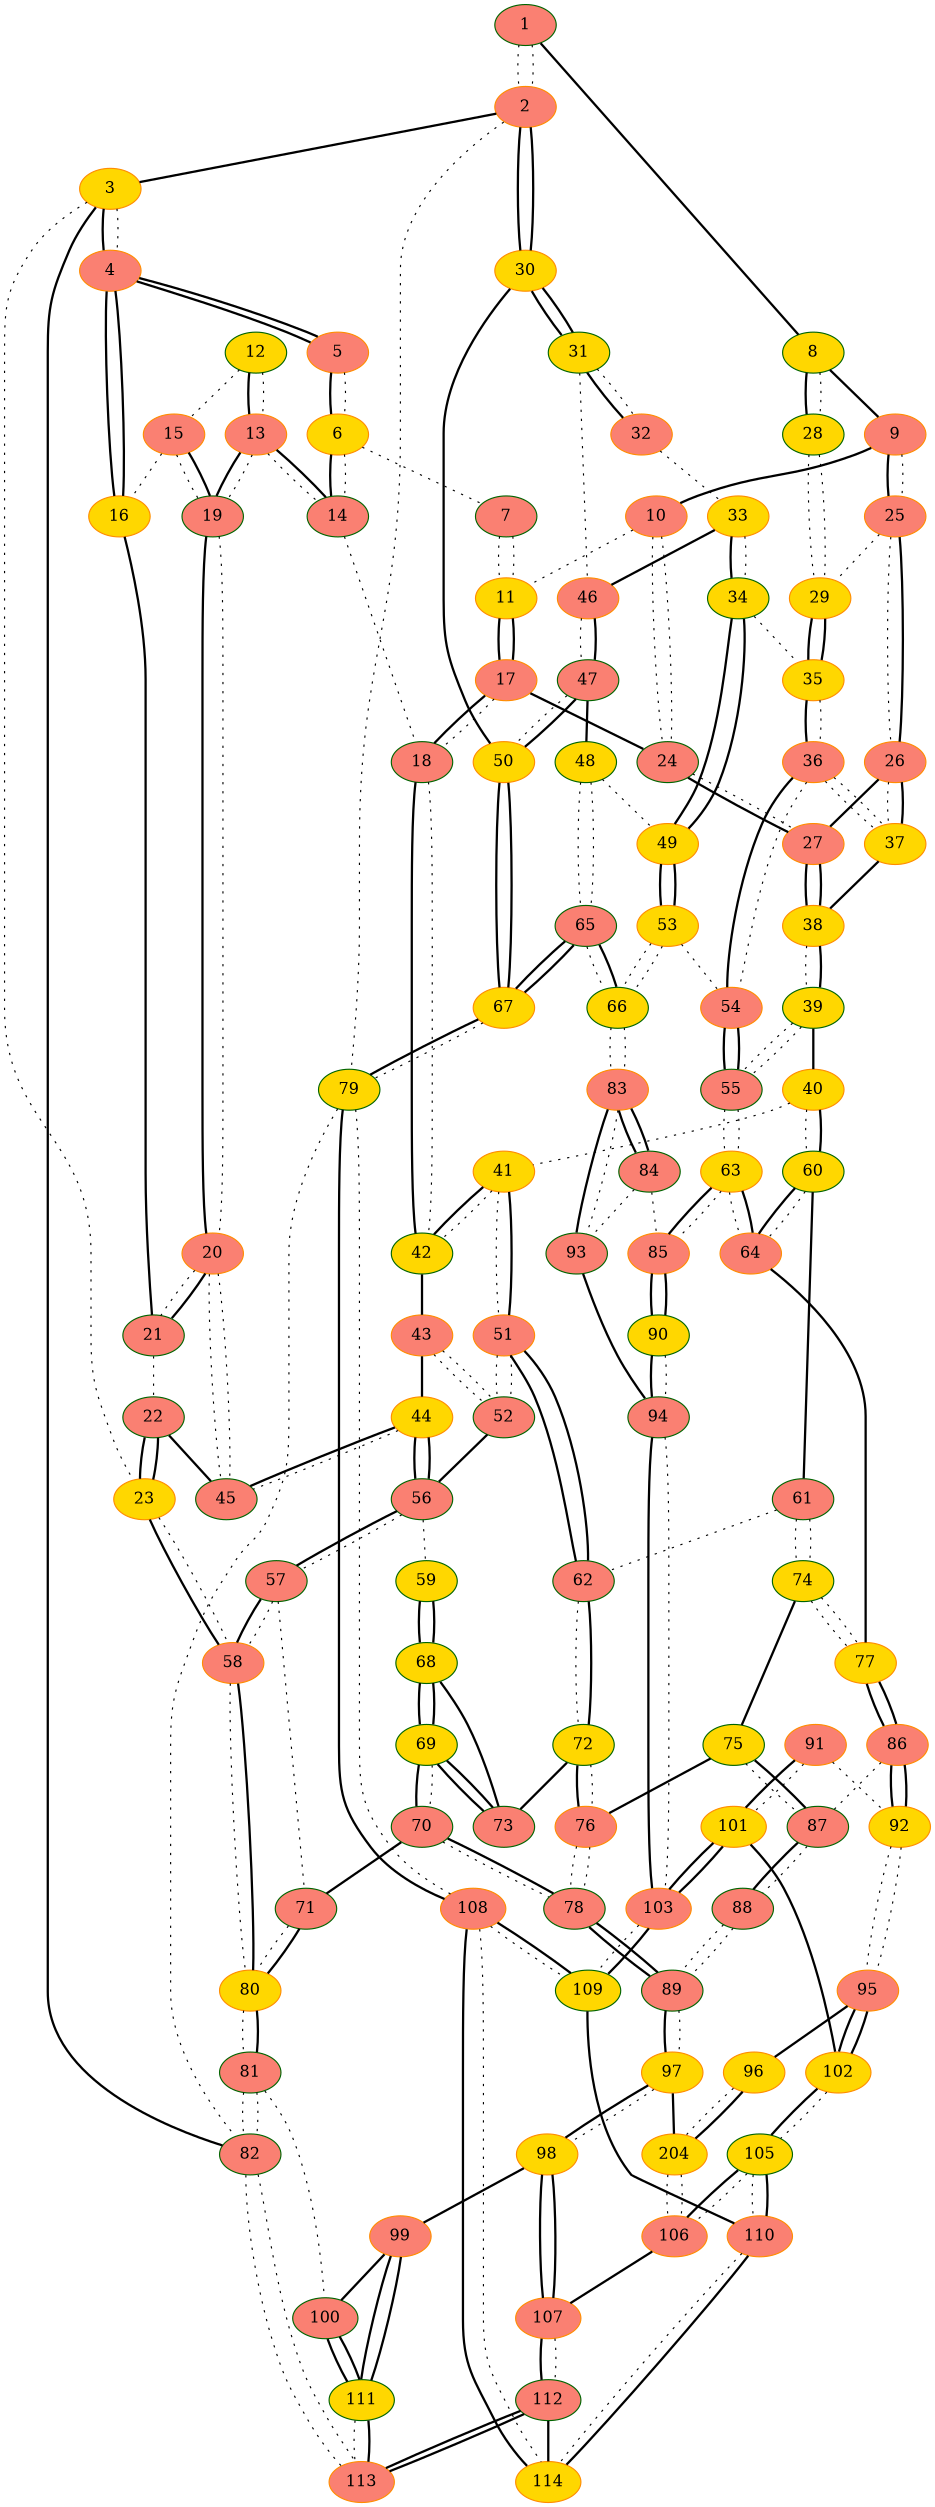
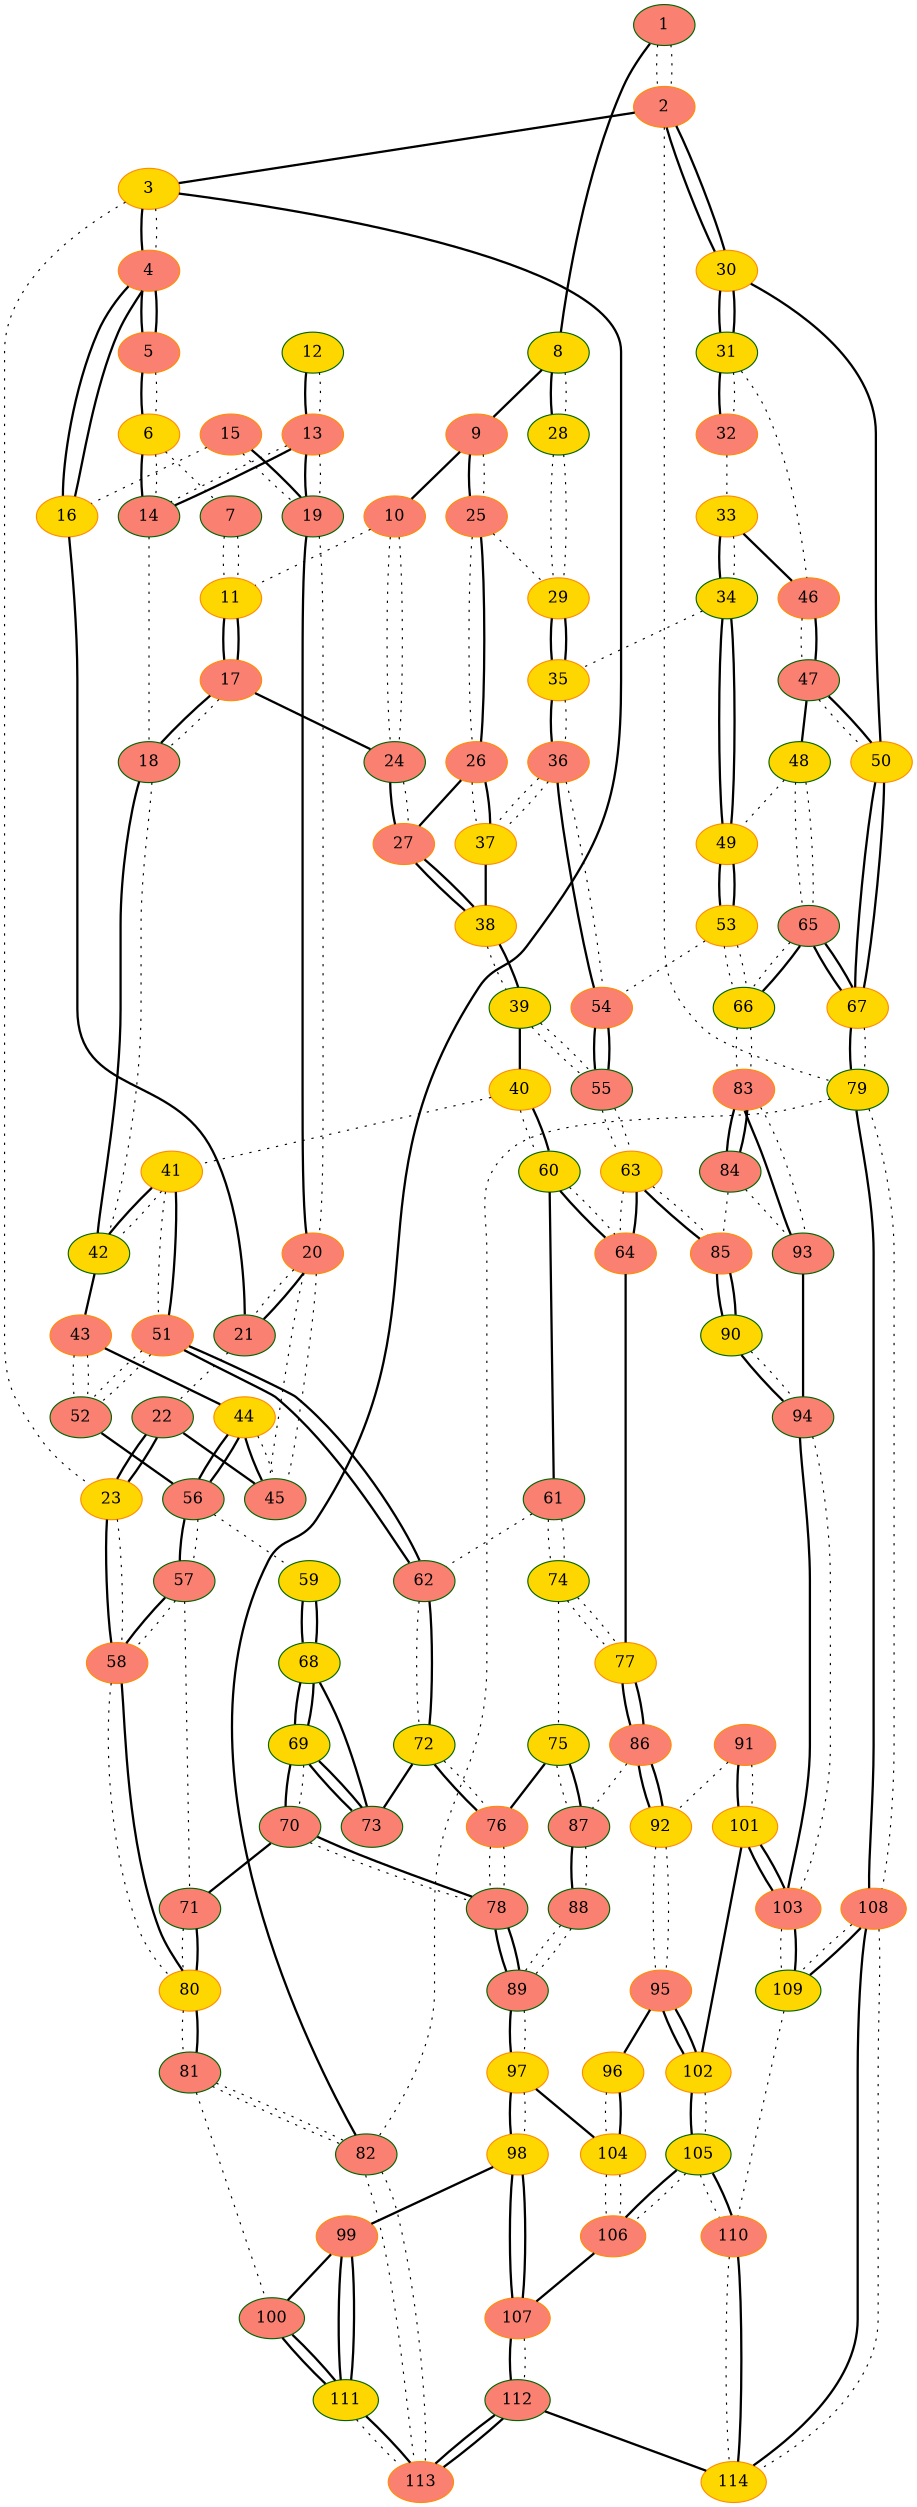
  graph {
    node [color=darkorange fillcolor=salmon style=filled]
    edge [style=bold]
    1 [color=darkgreen]
    2
    8 [color=darkgreen fillcolor=gold]
    3 [fillcolor=gold]
    30 [fillcolor=gold]
    79 [color=darkgreen fillcolor=gold]
    9
    28 [color=darkgreen fillcolor=gold]
    4
    23 [fillcolor=gold]
    82 [color=darkgreen]
    31 [color=darkgreen fillcolor=gold]
    50 [fillcolor=gold]
    108
    5
    16 [fillcolor=gold]
    58
    113
    6 [fillcolor=gold]
    21 [color=darkgreen]
    7 [color=darkgreen]
    14 [color=darkgreen]
    11 [fillcolor=gold]
    18 [color=darkgreen]
    17
    10
    25
    29 [fillcolor=gold]
    24 [color=darkgreen]
    26
    27
    12 [color=darkgreen fillcolor=gold]
    13
    15
    19 [color=darkgreen]
    20
    42 [color=darkgreen fillcolor=gold]
    22 [color=darkgreen]
    43
    45 [color=darkgreen]
    80 [fillcolor=gold]
    38 [fillcolor=gold]
    37 [fillcolor=gold]
    35 [fillcolor=gold]
    39 [color=darkgreen fillcolor=gold]
    33 [fillcolor=gold]
    32
    36
    46
    67 [fillcolor=gold]
    47 [color=darkgreen]
    34 [color=darkgreen fillcolor=gold]
    49 [fillcolor=gold]
    53 [fillcolor=gold]
    54
    55 [color=darkgreen]
    40 [fillcolor=gold]
    41 [fillcolor=gold]
    60 [color=darkgreen fillcolor=gold]
    63 [fillcolor=gold]
    51
    61 [color=darkgreen]
    64
    52 [color=darkgreen]
    62 [color=darkgreen]
    44 [fillcolor=gold]
    56 [color=darkgreen]
    59 [color=darkgreen fillcolor=gold]
    57 [color=darkgreen]
    48 [color=darkgreen fillcolor=gold]
    65 [color=darkgreen]
    66 [color=darkgreen fillcolor=gold]
    72 [color=darkgreen fillcolor=gold]
    68 [color=darkgreen fillcolor=gold]
    83
    85
    71 [color=darkgreen]
    81 [color=darkgreen]
    69 [color=darkgreen fillcolor=gold]
    73 [color=darkgreen]
    74 [color=darkgreen fillcolor=gold]
    77 [fillcolor=gold]
    75 [color=darkgreen fillcolor=gold]
    76
    90 [color=darkgreen fillcolor=gold]
    86
    84 [color=darkgreen]
    93 [color=darkgreen]
    70 [color=darkgreen]
    78 [color=darkgreen]
    89 [color=darkgreen]
    87 [color=darkgreen]
    88 [color=darkgreen]
    92 [fillcolor=gold]
    97 [fillcolor=gold]
    109 [color=darkgreen fillcolor=gold]
    114 [fillcolor=gold]
    100 [color=darkgreen]
    111 [color=darkgreen fillcolor=gold]
    94 [color=darkgreen]
    95
    96 [fillcolor=gold]
-   104 [fillcolor=gold label=204]
+   104 [fillcolor=gold]
    98 [fillcolor=gold]
    91
    101 [fillcolor=gold]
    103
    102 [fillcolor=gold]
    105 [color=darkgreen fillcolor=gold]
    106
    99
    107
    112 [color=darkgreen]
    110
    1 -- 2 [style=dotted]
    1 -- 2 [style=dotted]
    1 -- 8
    2 -- 3
    2 -- 30
    2 -- 30
    2 -- 79 [style=dotted]
    8 -- 9
    8 -- 28
    8 -- 28 [style=dotted]
    3 -- 4
    3 -- 4 [style=dotted]
    3 -- 23 [style=dotted]
    3 -- 82
    30 -- 31
    30 -- 31
    30 -- 50
    79 -- 82 [style=dotted]
    79 -- 108
    79 -- 108 [style=dotted]
    9 -- 10
    9 -- 25
    9 -- 25 [style=dotted]
    28 -- 29 [style=dotted]
    28 -- 29 [style=dotted]
    4 -- 5
    4 -- 5
    4 -- 16
    4 -- 16
    23 -- 58
    23 -- 58 [style=dotted]
    82 -- 113 [style=dotted]
    82 -- 113 [style=dotted]
    31 -- 32
    31 -- 32 [style=dotted]
    31 -- 46 [style=dotted]
    50 -- 67
    50 -- 67
    108 -- 109 [style=dotted]
    108 -- 109
    108 -- 114
    108 -- 114 [style=dotted]
    5 -- 6
    5 -- 6 [style=dotted]
    16 -- 21
    58 -- 80 [style=dotted]
    58 -- 80
    6 -- 7 [style=dotted]
    6 -- 14
    6 -- 14 [style=dotted]
    21 -- 22 [style=dotted]
    7 -- 11 [style=dotted]
    7 -- 11 [style=dotted]
    14 -- 18 [style=dotted]
    11 -- 17
    11 -- 17
    18 -- 42
    18 -- 42 [style=dotted]
    17 -- 18
    17 -- 18 [style=dotted]
    17 -- 24
    10 -- 11 [style=dotted]
    10 -- 24 [style=dotted]
    10 -- 24 [style=dotted]
    25 -- 29 [style=dotted]
    25 -- 26 [style=dotted]
    25 -- 26
    29 -- 35
    29 -- 35
    24 -- 27
    24 -- 27 [style=dotted]
    26 -- 27
    26 -- 37 [style=dotted]
    26 -- 37
    27 -- 38
    27 -- 38
    12 -- 13
    12 -- 13 [style=dotted]
-   12 -- 15 [style=dotted]
    13 -- 14 [style=dotted]
    13 -- 14
    13 -- 19
    13 -- 19 [style=dotted]
    15 -- 16 [style=dotted]
    15 -- 19 [style=dotted]
    15 -- 19
    19 -- 20
    19 -- 20 [style=dotted]
    20 -- 21 [style=dotted]
    20 -- 21
    20 -- 45 [style=dotted]
    20 -- 45 [style=dotted]
    42 -- 43
    22 -- 23
    22 -- 23
    22 -- 45
    43 -- 52 [style=dotted]
    43 -- 52 [style=dotted]
    43 -- 44
    80 -- 81 [style=dotted]
    80 -- 81
    38 -- 39 [style=dotted]
    38 -- 39
    37 -- 38
    35 -- 36
    35 -- 36 [style=dotted]
    39 -- 55 [style=dotted]
    39 -- 55 [style=dotted]
    39 -- 40
    33 -- 46
    33 -- 34
    33 -- 34 [style=dotted]
    32 -- 33 [style=dotted]
    36 -- 37 [style=dotted]
    36 -- 37 [style=dotted]
    36 -- 54
    36 -- 54 [style=dotted]
    46 -- 47 [style=dotted]
    46 -- 47
    67 -- 79
    67 -- 79 [style=dotted]
    47 -- 50 [style=dotted]
    47 -- 50
    47 -- 48
    34 -- 35 [style=dotted]
    34 -- 49
    34 -- 49
    49 -- 53
    49 -- 53
    53 -- 54 [style=dotted]
    53 -- 66 [style=dotted]
    53 -- 66 [style=dotted]
    54 -- 55
    54 -- 55
    55 -- 63 [style=dotted]
    55 -- 63 [style=dotted]
    40 -- 41 [style=dotted]
    40 -- 60 [style=dotted]
    40 -- 60
    41 -- 42
    41 -- 42 [style=dotted]
    41 -- 51 [style=dotted]
    41 -- 51
    60 -- 61
    60 -- 64
    60 -- 64 [style=dotted]
    63 -- 64 [style=dotted]
    63 -- 64
    63 -- 85
    63 -- 85 [style=dotted]
    51 -- 52 [style=dotted]
    51 -- 52 [style=dotted]
    51 -- 62
    51 -- 62
    61 -- 62 [style=dotted]
    61 -- 74 [style=dotted]
    61 -- 74 [style=dotted]
    64 -- 77
    52 -- 56
    62 -- 72 [style=dotted]
    62 -- 72
    44 -- 45
    44 -- 45 [style=dotted]
    44 -- 56
    44 -- 56
    56 -- 59 [style=dotted]
    56 -- 57
    56 -- 57 [style=dotted]
    59 -- 68
    59 -- 68
    57 -- 58
    57 -- 58 [style=dotted]
    57 -- 71 [style=dotted]
    48 -- 49 [style=dotted]
    48 -- 65 [style=dotted]
    48 -- 65 [style=dotted]
    65 -- 67
    65 -- 67
    65 -- 66 [style=dotted]
    65 -- 66
    66 -- 83 [style=dotted]
    66 -- 83 [style=dotted]
    72 -- 73
    72 -- 76
    72 -- 76 [style=dotted]
    68 -- 69
    68 -- 69
    68 -- 73
    83 -- 84
    83 -- 84
    83 -- 93
    83 -- 93 [style=dotted]
    85 -- 90
    85 -- 90
    71 -- 80 [style=dotted]
    71 -- 80
    81 -- 82 [style=dotted]
    81 -- 82 [style=dotted]
    81 -- 100 [style=dotted]
    69 -- 73
    69 -- 73
    69 -- 70
    69 -- 70 [style=dotted]
    74 -- 77 [style=dotted]
    74 -- 77 [style=dotted]
-   74 -- 75
+   74 -- 75 [style=dotted]
    77 -- 86
    77 -- 86
    75 -- 76
    75 -- 87 [style=dotted]
    75 -- 87
    76 -- 78 [style=dotted]
    76 -- 78 [style=dotted]
    90 -- 94
    90 -- 94 [style=dotted]
    86 -- 87 [style=dotted]
    86 -- 92
    86 -- 92
    84 -- 85 [style=dotted]
    84 -- 93 [style=dotted]
    93 -- 94
    70 -- 71
    70 -- 78 [style=dotted]
    70 -- 78
    78 -- 89
    78 -- 89
    89 -- 97
    89 -- 97 [style=dotted]
    87 -- 88
    87 -- 88 [style=dotted]
    88 -- 89 [style=dotted]
    88 -- 89 [style=dotted]
    92 -- 95 [style=dotted]
    92 -- 95 [style=dotted]
    97 -- 104
    97 -- 98
    97 -- 98 [style=dotted]
-   109 -- 110
+   109 -- 110 [style=dotted]
    100 -- 111
    100 -- 111
    111 -- 113 [style=dotted]
    111 -- 113
    94 -- 103
    94 -- 103 [style=dotted]
    95 -- 96
    95 -- 102
    95 -- 102
    96 -- 104 [style=dotted]
    96 -- 104
    104 -- 106 [style=dotted]
    104 -- 106 [style=dotted]
    98 -- 99
    98 -- 107
    98 -- 107
    91 -- 92 [style=dotted]
    91 -- 101
    91 -- 101 [style=dotted]
    101 -- 103
    101 -- 103
    101 -- 102
    103 -- 109 [style=dotted]
    103 -- 109
    102 -- 105
    102 -- 105 [style=dotted]
    105 -- 106
    105 -- 106 [style=dotted]
    105 -- 110 [style=dotted]
    105 -- 110
    106 -- 107
    99 -- 100
    99 -- 111
    99 -- 111
    107 -- 112
    107 -- 112 [style=dotted]
    112 -- 113
    112 -- 113
    112 -- 114
    110 -- 114 [style=dotted]
    110 -- 114
  }
